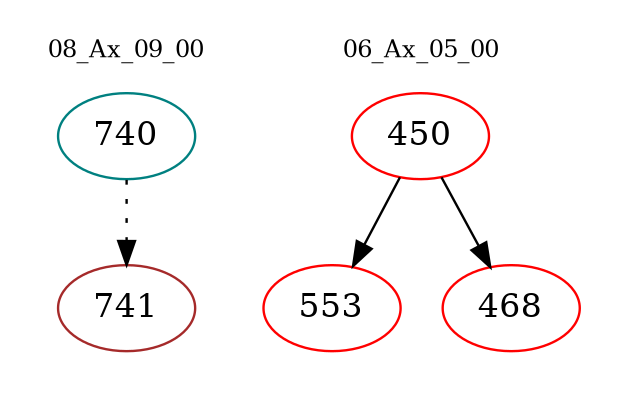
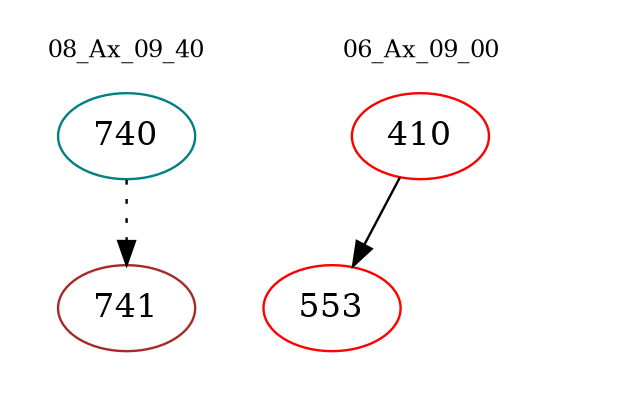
  digraph {
    node [color=red]
    edge [color=black style=solid]
    n1 [color=teal label=740]
    n2 [color=brown label=741]
-   n3 [label=450]
+   n3 [label=410]
    n4 [label=553]
-   n5 [label=468]
    subgraph cluster_1 {
      color=white
      fontsize=10
-     label="08_Ax_09_00"
+     label="08_Ax_09_40"
      n1
      n2
    }
    subgraph cluster_2 {
      color=white
      fontsize=10
-     label="06_Ax_05_00"
+     label="06_Ax_09_00"
      n3
      n4
-     n5
    }
    n1 -> n2 [style=dotted]
    n3 -> n4
-   n3 -> n5
  }
